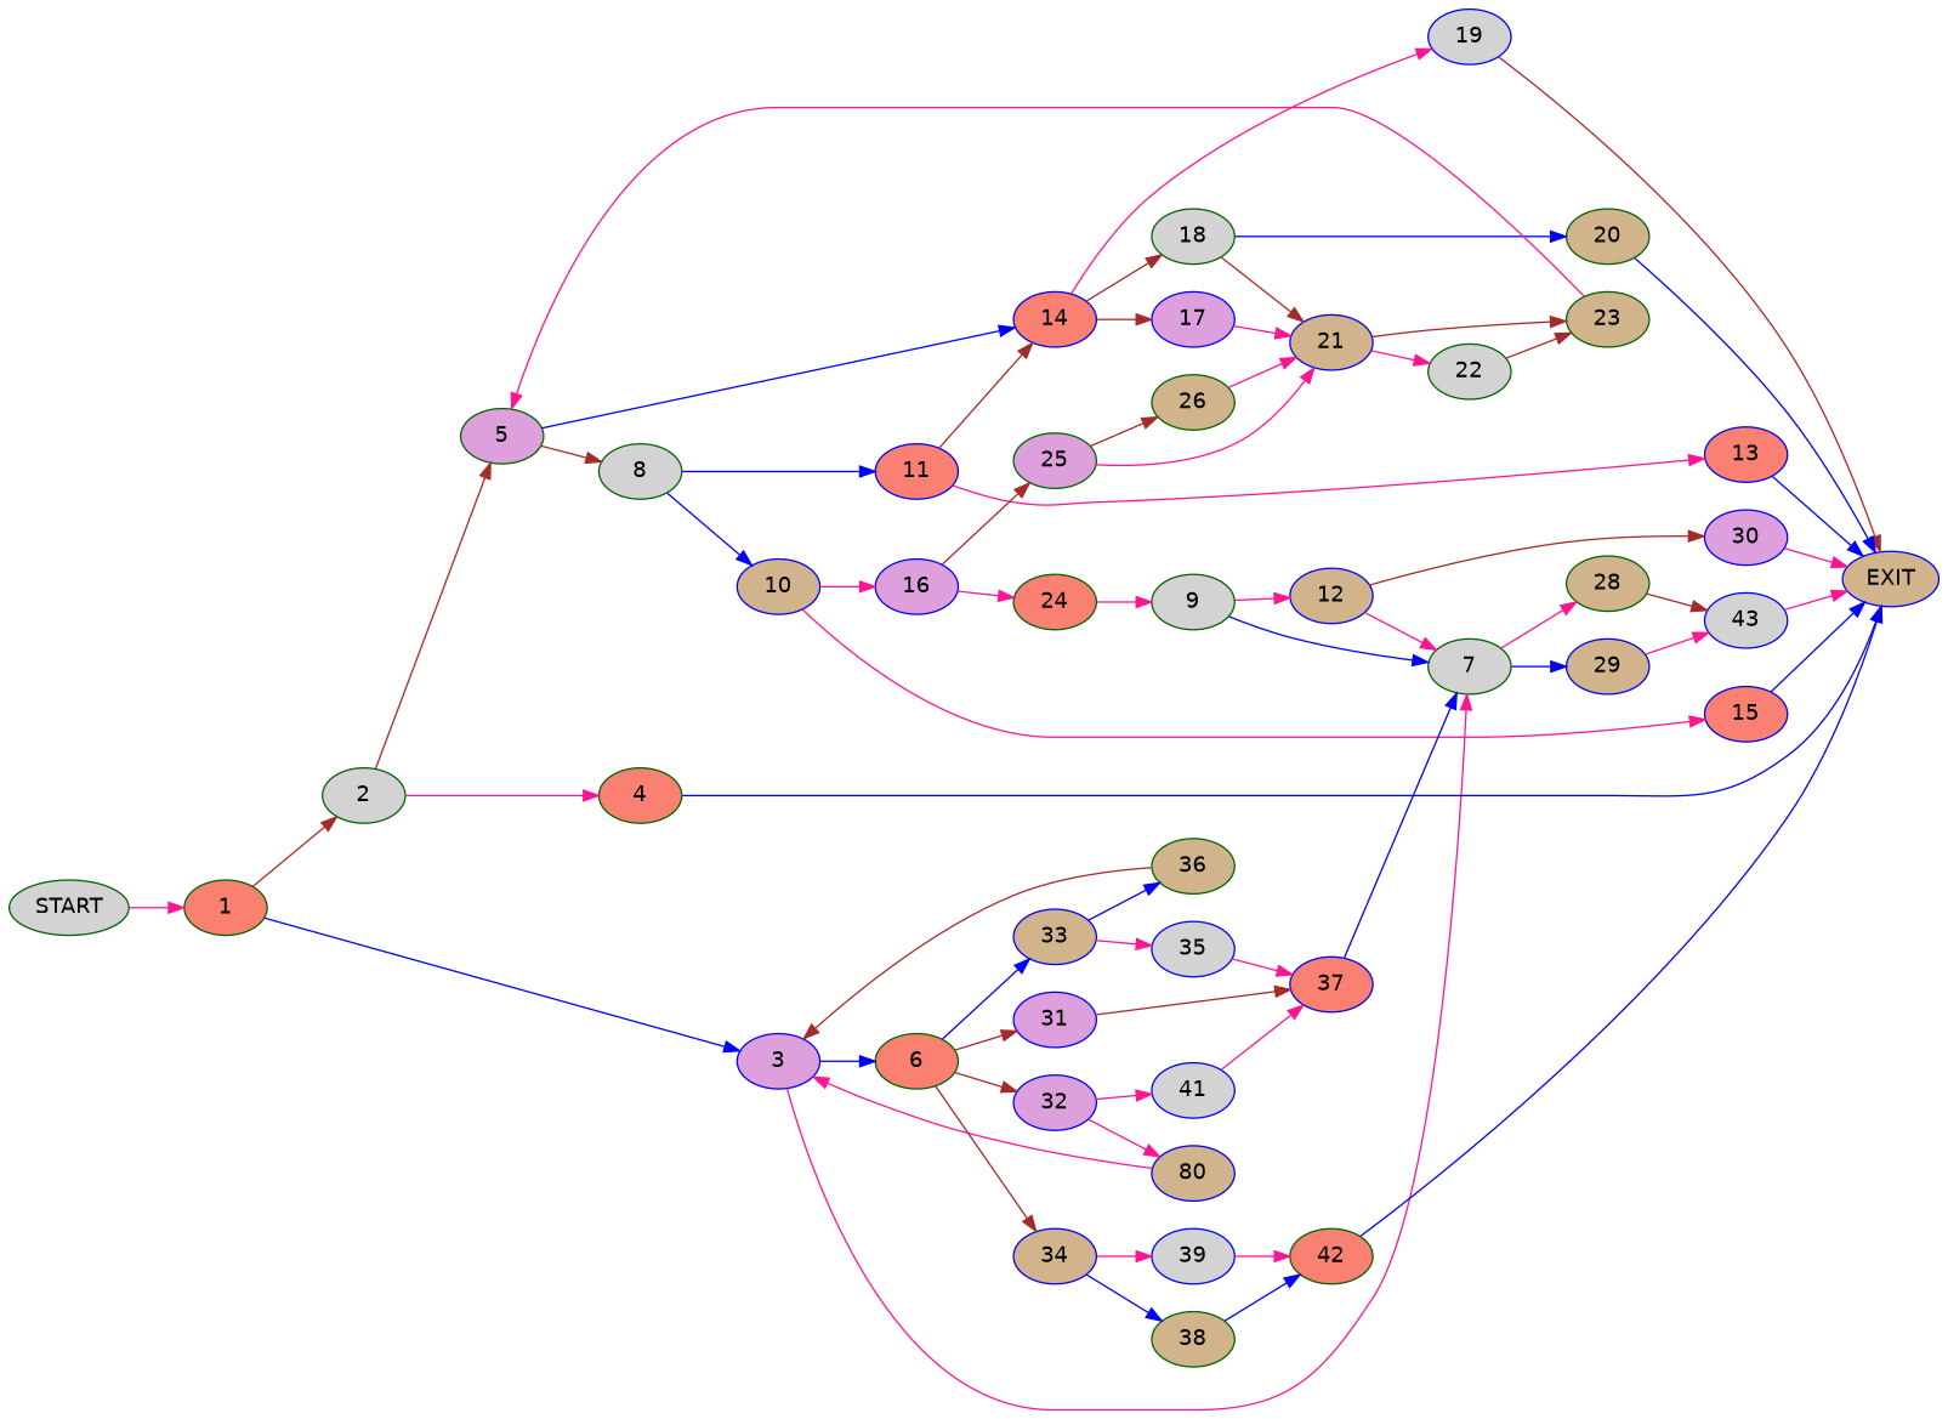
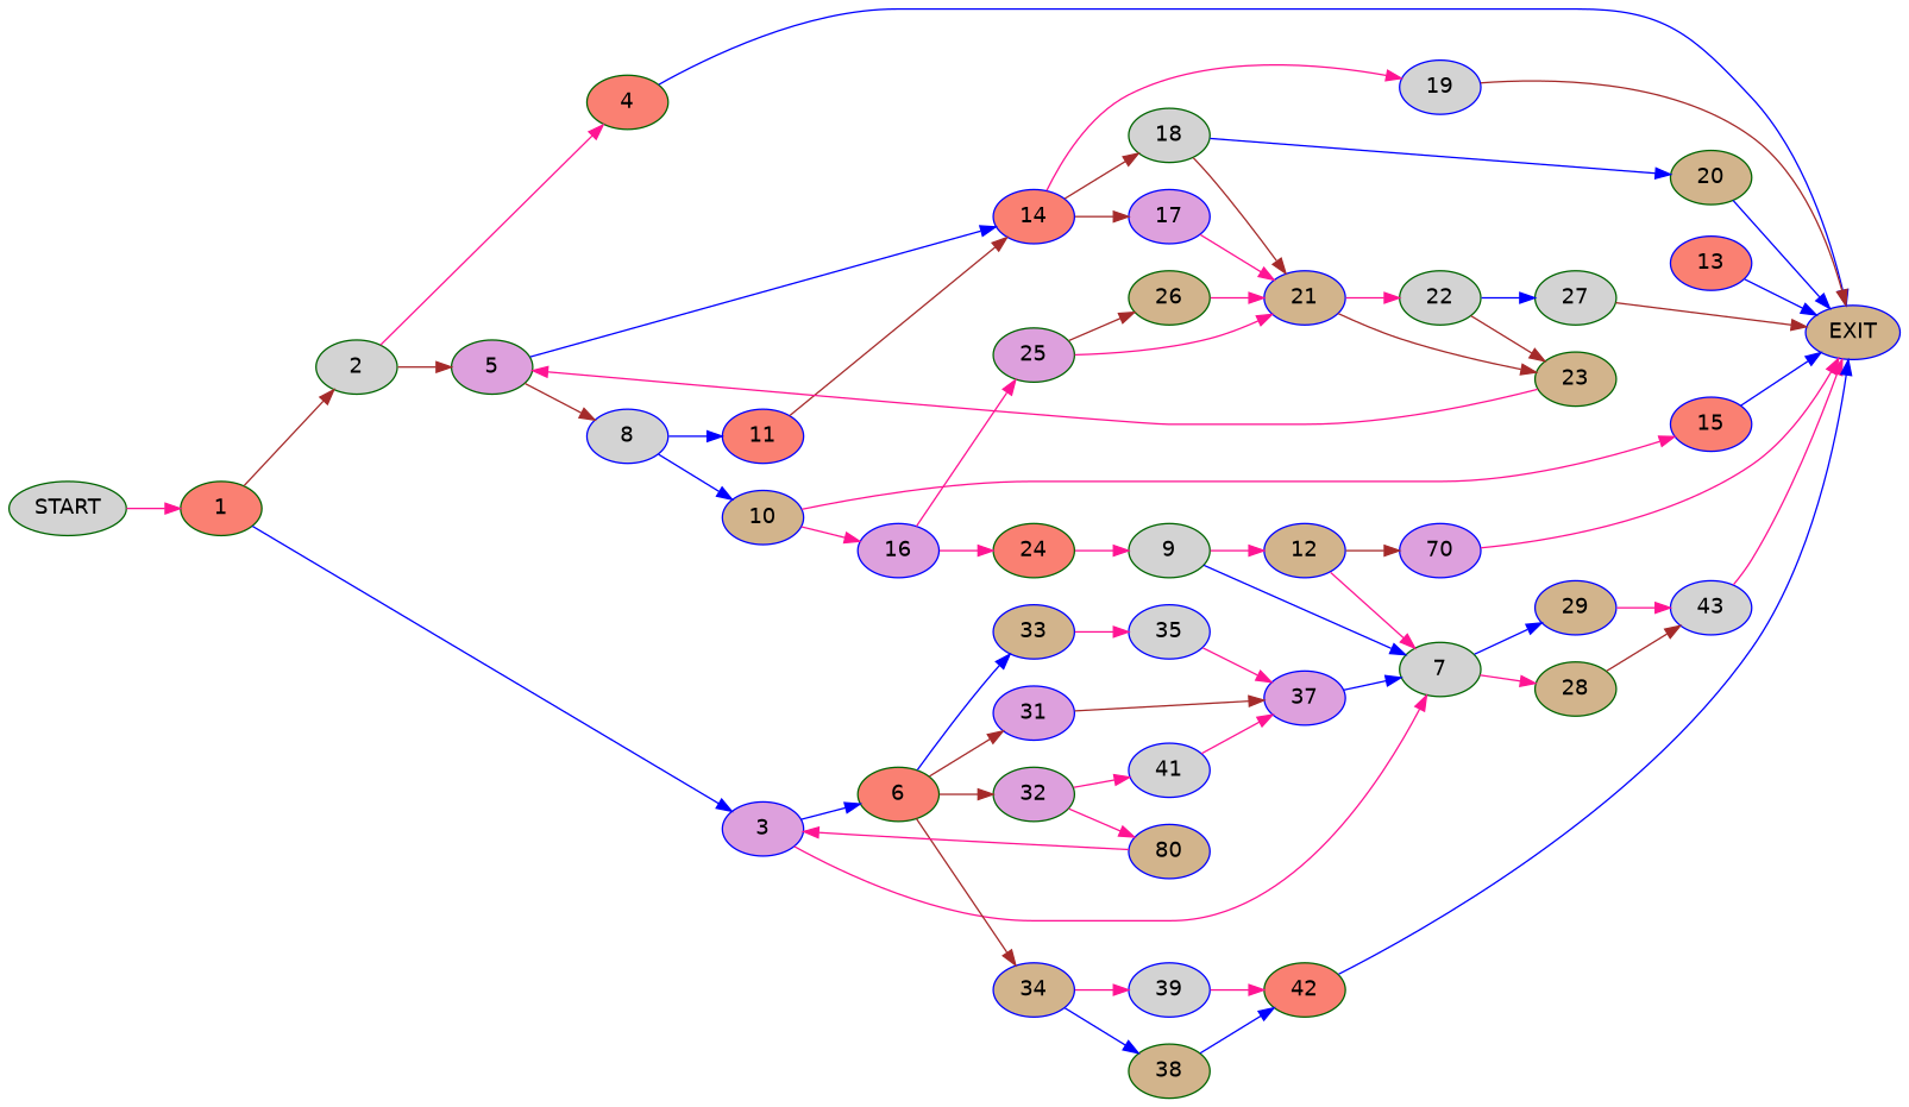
  digraph {
    fontname="DejaVu Sans"
    rankdir=LR
    node [color=blue fillcolor=tan fontname="DejaVu Sans" style=filled]
    edge [color=deeppink fontname="DejaVu Sans"]
    n1 [color=darkgreen fillcolor=lightgrey label=START]
    1 [color=darkgreen fillcolor=salmon]
    2 [color=darkgreen fillcolor=lightgrey]
    3 [fillcolor=plum]
    n5 [label=EXIT]
    4 [color=darkgreen fillcolor=salmon]
    5 [color=darkgreen fillcolor=plum]
    6 [color=darkgreen fillcolor=salmon]
    7 [color=darkgreen fillcolor=lightgrey]
-   8 [color=darkgreen fillcolor=lightgrey]
+   8 [fillcolor=lightgrey]
    14 [fillcolor=salmon]
    31 [fillcolor=plum]
-   32 [fillcolor=plum]
+   32 [color=darkgreen fillcolor=plum]
    33
    34
    28 [color=darkgreen]
    29
    10
    11 [fillcolor=salmon]
    9 [color=darkgreen fillcolor=lightgrey]
    12
-   37 [fillcolor=salmon]
+   37 [fillcolor=plum]
    n23 [label=80]
    41 [fillcolor=lightgrey]
    35 [fillcolor=lightgrey]
-   36 [color=darkgreen]
    38 [color=darkgreen]
    39 [fillcolor=lightgrey]
    43 [fillcolor=lightgrey]
    15 [fillcolor=salmon]
    16 [fillcolor=plum]
    13 [fillcolor=salmon]
-   30 [fillcolor=plum]
+   30 [fillcolor=plum label=70]
    24 [color=darkgreen fillcolor=salmon]
    25 [color=darkgreen fillcolor=plum]
    17 [fillcolor=plum]
    18 [color=darkgreen fillcolor=lightgrey]
    19 [fillcolor=lightgrey]
    21
    20 [color=darkgreen]
    26 [color=darkgreen]
    22 [color=darkgreen fillcolor=lightgrey]
    23 [color=darkgreen]
+   27 [color=darkgreen fillcolor=lightgrey]
    42 [color=darkgreen fillcolor=salmon]
    n1 -> 1
    1 -> 2 [color=brown]
    1 -> 3 [color=blue]
    2 -> 4
    2 -> 5 [color=brown]
    3 -> 6 [color=blue]
    3 -> 7
    4 -> n5 [color=blue]
    5 -> 8 [color=brown]
    5 -> 14 [color=blue]
    6 -> 31 [color=brown]
    6 -> 32 [color=brown]
    6 -> 33 [color=blue]
    6 -> 34 [color=brown]
    7 -> 28
    7 -> 29 [color=blue]
    8 -> 10 [color=blue]
    8 -> 11 [color=blue]
    14 -> 17 [color=brown]
    14 -> 18 [color=brown]
    14 -> 19
    31 -> 37 [color=brown]
    32 -> n23
    32 -> 41
    33 -> 35
-   33 -> 36 [color=blue]
    34 -> 38 [color=blue]
    34 -> 39
    28 -> 43 [color=brown]
    29 -> 43
    10 -> 15
    10 -> 16
    11 -> 14 [color=brown]
-   11 -> 13
    9 -> 7 [color=blue]
    9 -> 12
    12 -> 7
    12 -> 30 [color=brown]
    37 -> 7 [color=blue]
    n23 -> 3
    41 -> 37
    35 -> 37
-   36 -> 3 [color=brown]
    38 -> 42 [color=blue]
    39 -> 42
    43 -> n5
    15 -> n5 [color=blue]
    16 -> 24
-   16 -> 25 [color=brown]
+   16 -> 25
    13 -> n5 [color=blue]
    30 -> n5
    24 -> 9
    25 -> 21
    25 -> 26 [color=brown]
    17 -> 21
    18 -> 21 [color=brown]
    18 -> 20 [color=blue]
    19 -> n5 [color=brown]
    21 -> 22
    21 -> 23 [color=brown]
    20 -> n5 [color=blue]
    26 -> 21
    22 -> 23 [color=brown]
+   22 -> 27 [color=blue]
    23 -> 5
+   27 -> n5 [color=brown]
    42 -> n5 [color=blue]
  }
